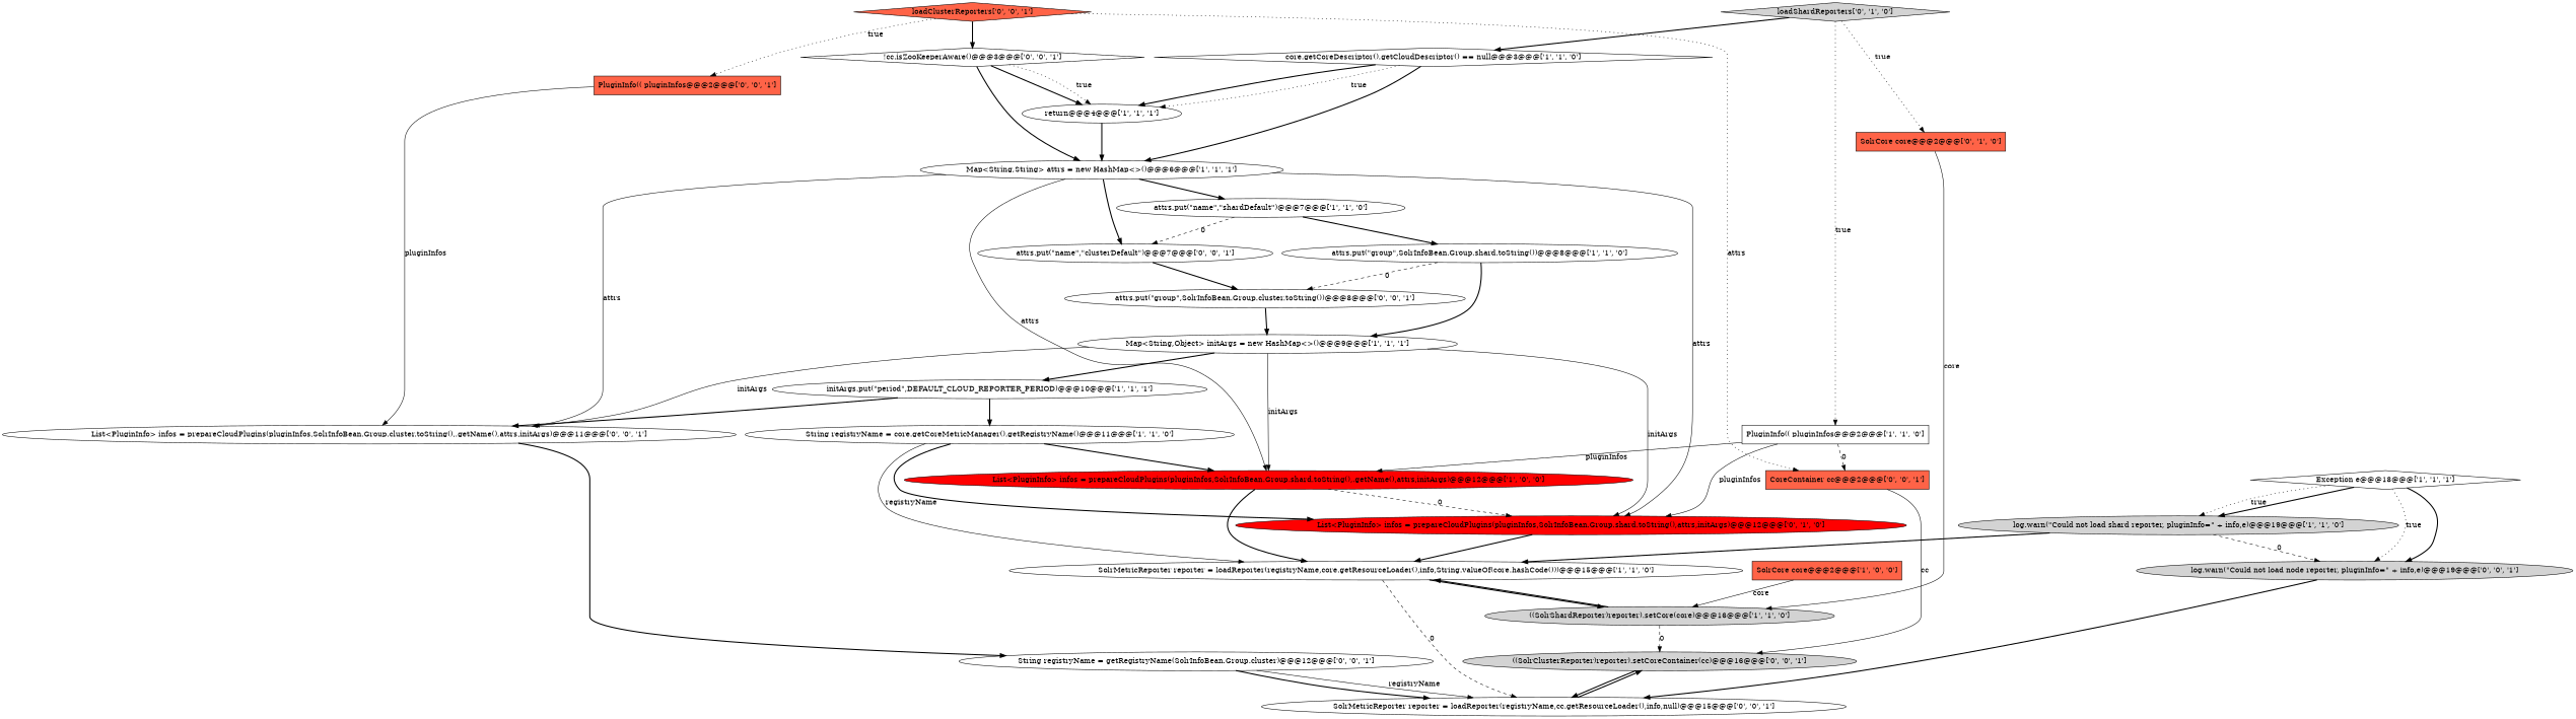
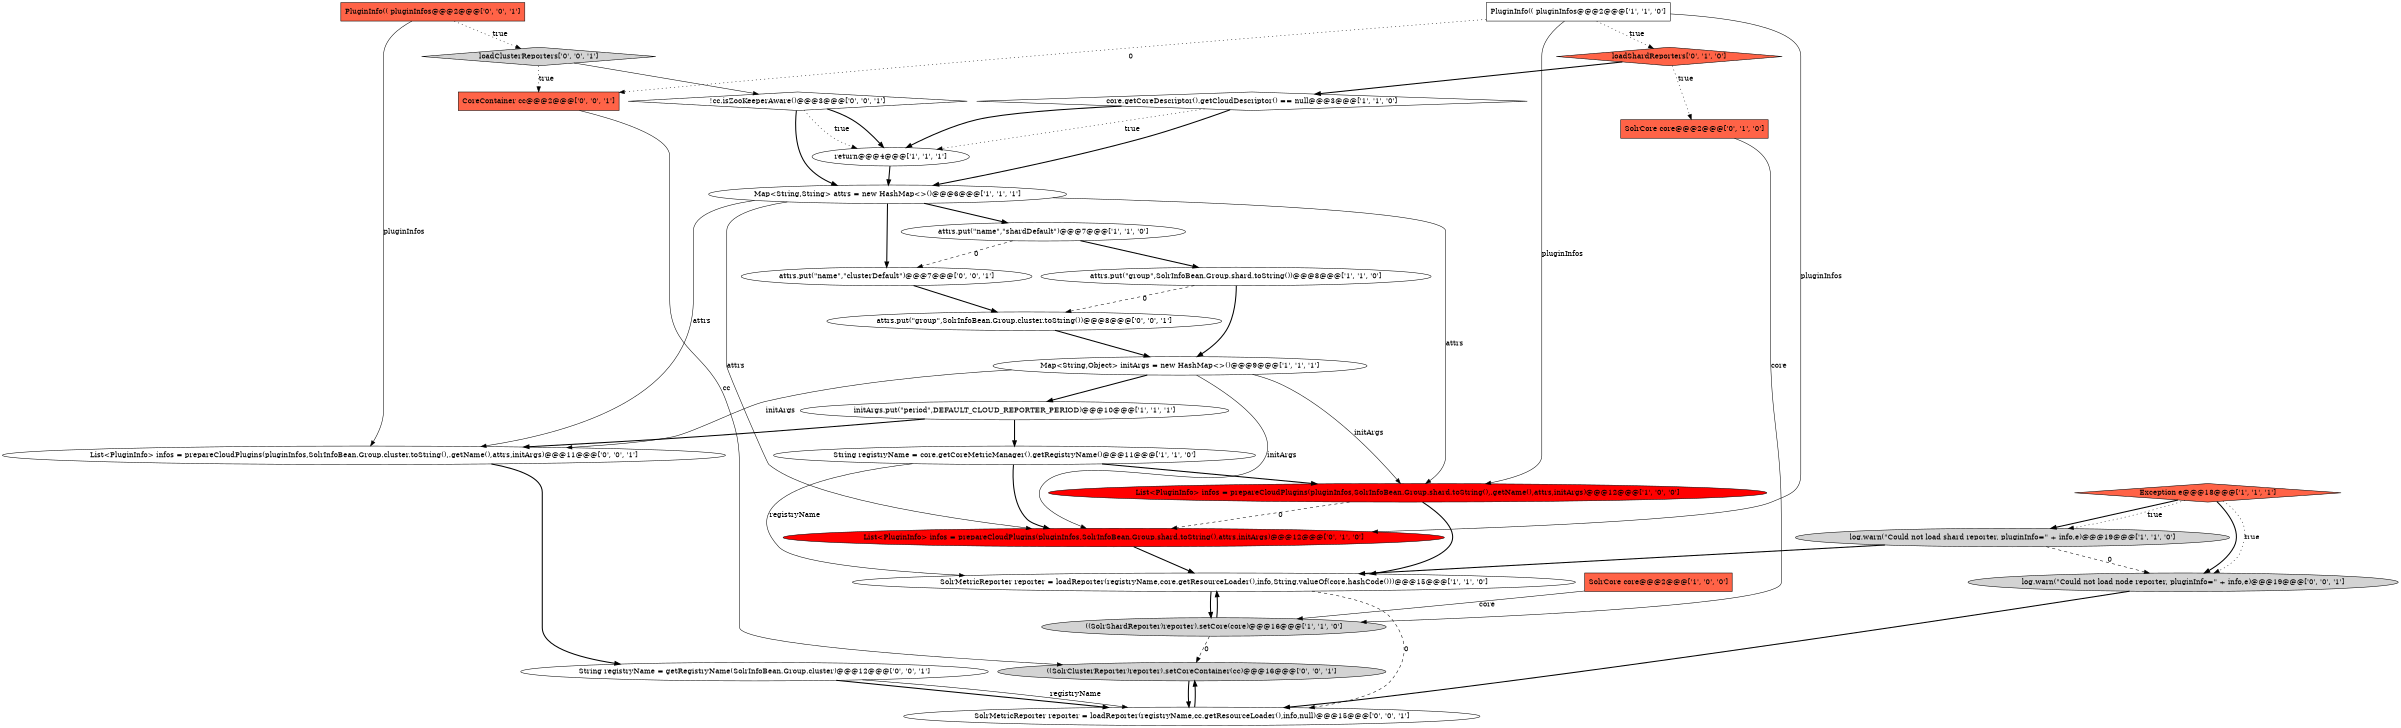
  digraph {
    node [fillcolor=white shape=ellipse style=filled]
    edge [style=bold]
    n1 [label="initArgs.put(\"period\",DEFAULT_CLOUD_REPORTER_PERIOD)@@@10@@@['1', '1', '1']"]
    n2 [label="String registryName = core.getCoreMetricManager().getRegistryName()@@@11@@@['1', '1', '0']"]
    n3 [label="List<PluginInfo> infos = prepareCloudPlugins(pluginInfos,SolrInfoBean.Group.cluster.toString(),.getName(),attrs,initArgs)@@@11@@@['0', '0', '1']"]
    n4 [fillcolor=red label="List<PluginInfo> infos = prepareCloudPlugins(pluginInfos,SolrInfoBean.Group.shard.toString(),attrs,initArgs)@@@12@@@['0', '1', '0']"]
    n5 [label="SolrMetricReporter reporter = loadReporter(registryName,core.getResourceLoader(),info,String.valueOf(core.hashCode()))@@@15@@@['1', '1', '0']"]
    n6 [fillcolor=red label="List<PluginInfo> infos = prepareCloudPlugins(pluginInfos,SolrInfoBean.Group.shard.toString(),.getName(),attrs,initArgs)@@@12@@@['1', '0', '0']"]
    n7 [label="String registryName = getRegistryName(SolrInfoBean.Group.cluster)@@@12@@@['0', '0', '1']"]
    n8 [fillcolor=lightgray label="((SolrShardReporter)reporter).setCore(core)@@@16@@@['1', '1', '0']"]
    n9 [label="SolrMetricReporter reporter = loadReporter(registryName,cc.getResourceLoader(),info,null)@@@15@@@['0', '0', '1']"]
    n10 [label="return@@@4@@@['1', '1', '1']"]
    n11 [label="Map<String,String> attrs = new HashMap<>()@@@6@@@['1', '1', '1']"]
    n12 [label="attrs.put(\"name\",\"clusterDefault\")@@@7@@@['0', '0', '1']"]
    n13 [label="attrs.put(\"name\",\"shardDefault\")@@@7@@@['1', '1', '0']"]
    n14 [label="Map<String,Object> initArgs = new HashMap<>()@@@9@@@['1', '1', '1']"]
    n15 [label="PluginInfo(( pluginInfos@@@2@@@['1', '1', '0']" shape=box]
    n16 [fillcolor=tomato label="CoreContainer cc@@@2@@@['0', '0', '1']" shape=box]
    n17 [fillcolor=lightgray label="((SolrClusterReporter)reporter).setCoreContainer(cc)@@@16@@@['0', '0', '1']"]
-   n18 [fillcolor=tomato label="loadClusterReporters['0', '0', '1']" shape=diamond]
+   n18 [fillcolor=lightgray label="loadClusterReporters['0', '0', '1']" shape=diamond]
    n19 [fillcolor=tomato label="PluginInfo(( pluginInfos@@@2@@@['0', '0', '1']" shape=box]
    n20 [label="!cc.isZooKeeperAware()@@@3@@@['0', '0', '1']" shape=diamond]
    n21 [label="attrs.put(\"group\",SolrInfoBean.Group.cluster.toString())@@@8@@@['0', '0', '1']"]
    n22 [label="attrs.put(\"group\",SolrInfoBean.Group.shard.toString())@@@8@@@['1', '1', '0']"]
    n23 [fillcolor=lightgray label="log.warn(\"Could not load shard reporter, pluginInfo=\" + info,e)@@@19@@@['1', '1', '0']"]
    n24 [fillcolor=lightgray label="log.warn(\"Could not load node reporter, pluginInfo=\" + info,e)@@@19@@@['0', '0', '1']"]
-   n25 [label="Exception e@@@18@@@['1', '1', '1']" shape=diamond]
+   n25 [fillcolor=tomato label="Exception e@@@18@@@['1', '1', '1']" shape=diamond]
    n26 [fillcolor=tomato label="SolrCore core@@@2@@@['0', '1', '0']" shape=box]
    n27 [label="core.getCoreDescriptor().getCloudDescriptor() == null@@@3@@@['1', '1', '0']" shape=diamond]
    n28 [fillcolor=tomato label="SolrCore core@@@2@@@['1', '0', '0']" shape=box]
-   n29 [fillcolor=lightgray label="loadShardReporters['0', '1', '0']" shape=diamond]
+   n29 [fillcolor=tomato label="loadShardReporters['0', '1', '0']" shape=diamond]
    n1 -> n2
    n1 -> n3
    n2 -> n4
    n2 -> n5 [label=registryName style=solid]
    n2 -> n6
    n3 -> n7
    n4 -> n5
    n5 -> n8
    n5 -> n9 [label=0 style=dashed]
    n6 -> n4 [label=0 style=dashed]
    n6 -> n5
    n7 -> n9
    n7 -> n9 [label=registryName style=solid]
    n8 -> n5
    n8 -> n17 [label=0 style=dashed]
    n9 -> n17
    n10 -> n11
    n11 -> n3 [label=attrs style=solid]
    n11 -> n4 [label=attrs style=solid]
    n11 -> n6 [label=attrs style=solid]
    n11 -> n12
    n11 -> n13
    n12 -> n21
    n13 -> n12 [label=0 style=dashed]
    n13 -> n22
    n14 -> n1
    n14 -> n3 [label=initArgs style=solid]
    n14 -> n4 [label=initArgs style=solid]
    n14 -> n6 [label=initArgs style=solid]
    n15 -> n4 [label=pluginInfos style=solid]
    n15 -> n6 [label=pluginInfos style=solid]
-   n15 -> n16 [label=0 style=dashed]
+   n15 -> n16 [label=0 style=dotted]
    n16 -> n17 [label=cc style=solid]
    n17 -> n9
-   n18 -> n16 [label=attrs style=dotted]
-   n18 -> n19 [label=true style=dotted]
-   n18 -> n20
+   n18 -> n16 [label=true style=dotted]
+   n19 -> n18 [label=true style=dotted]
+   n18 -> n20 [style=solid]
    n19 -> n3 [label=pluginInfos style=solid]
    n20 -> n10
    n20 -> n10 [label=true style=dotted]
    n20 -> n11
    n21 -> n14
    n22 -> n14
    n22 -> n21 [label=0 style=dashed]
    n23 -> n5
    n23 -> n24 [label=0 style=dashed]
    n24 -> n9
    n25 -> n23
    n25 -> n23 [label=true style=dotted]
    n25 -> n24
    n25 -> n24 [label=true style=dotted]
    n26 -> n8 [label=core style=solid]
    n27 -> n10
    n27 -> n10 [label=true style=dotted]
    n27 -> n11
    n28 -> n8 [label=core style=solid]
-   n29 -> n15 [label=true style=dotted]
+   n15 -> n29 [label=true style=dotted]
    n29 -> n26 [label=true style=dotted]
    n29 -> n27
  }
